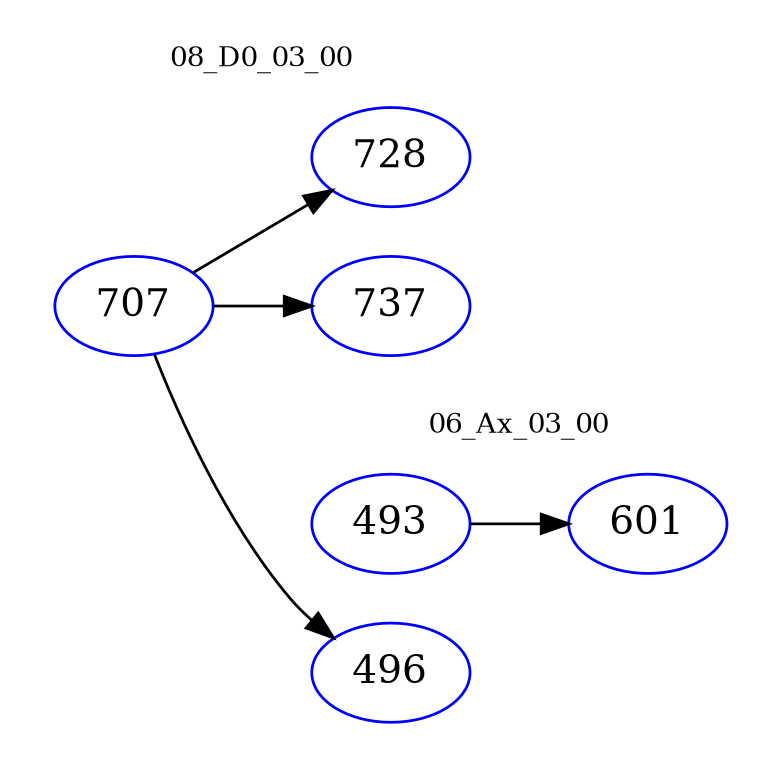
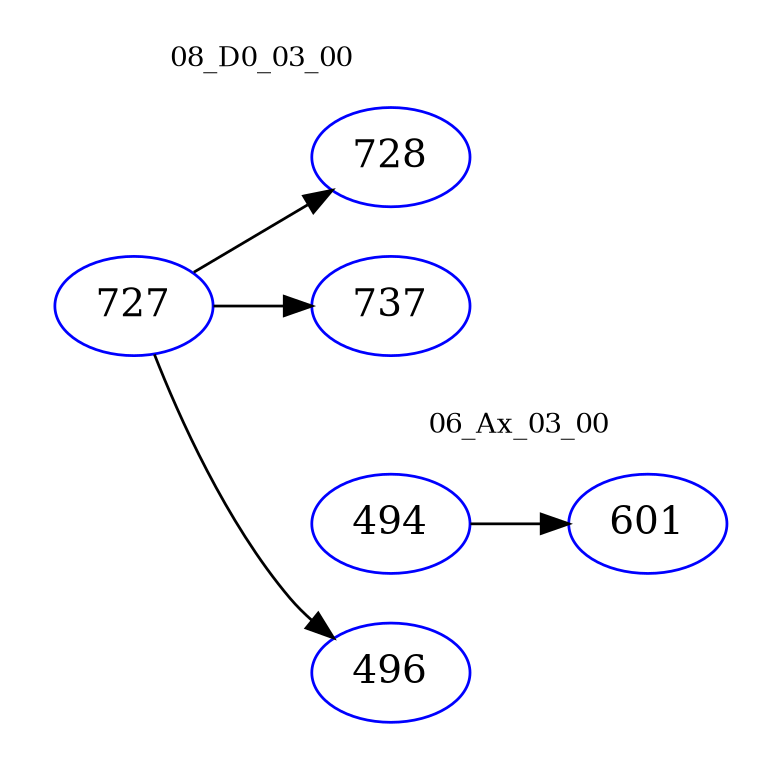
  digraph {
    rankdir=LR
    node [color=blue]
    edge [color=black]
-   n1 [label=493]
+   n1 [label=494]
    n2 [label=496]
    n3 [label=601]
-   n4 [label=707]
+   n4 [label=727]
    n5 [label=737]
    n6 [label=728]
    subgraph cluster_1 {
      color=white
      fontsize=10
      label="06_Ax_03_00"
      n1
      n2
      n3
    }
    subgraph cluster_2 {
      color=white
      fontsize=10
      label="08_D0_03_00"
      n4
      n5
      n6
    }
    n1 -> n3
    n4 -> n2
    n4 -> n5
    n4 -> n6
  }
